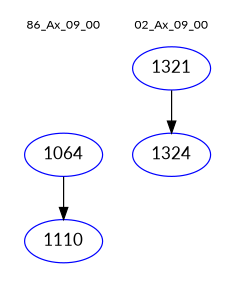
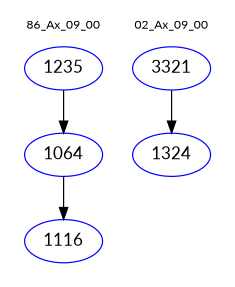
  digraph {
    fontname=Lato
    node [color=blue fontname=Lato]
    edge [color=black fontname=Lato]
+   n1 [label=1235]
    n2 [label=1064]
-   n3 [label=1110]
-   n4 [label=1321]
+   n3 [label=1116]
+   n4 [label=3321]
    n5 [label=1324]
    subgraph cluster_1 {
      color=white
      fontsize=10
      label="86_Ax_09_00"
+     n1
      n2
      n3
    }
    subgraph cluster_2 {
      color=white
      fontsize=10
      label="02_Ax_09_00"
      n4
      n5
    }
+   n1 -> n2
    n2 -> n3
    n4 -> n5
  }
